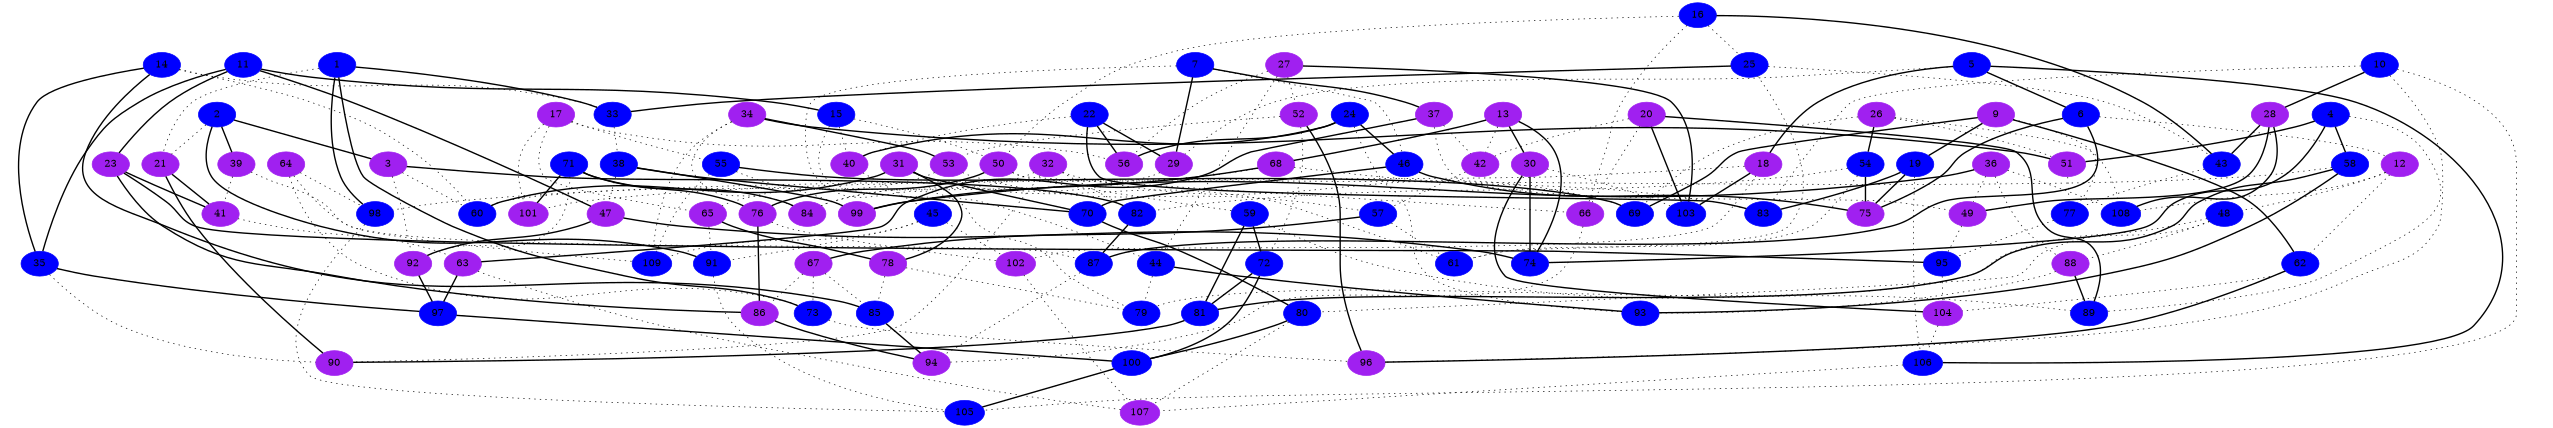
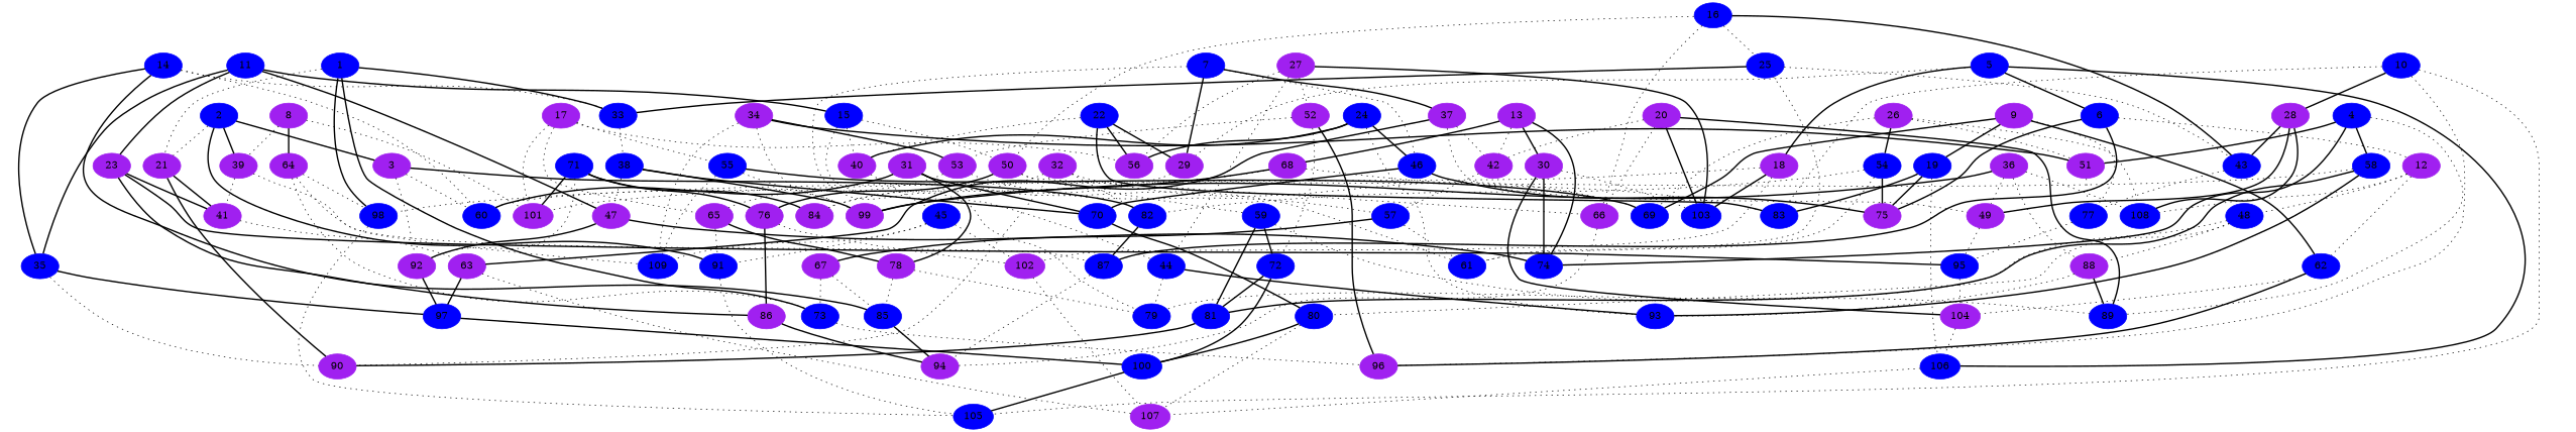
  graph {
    node [color=blue style=filled]
    edge [style=dotted]
    21 [color=purple]
    1
    33
    73
    98
    41 [color=purple]
    90 [color=purple]
    38
    96 [color=purple]
    105
    2
    3 [color=purple]
    39 [color=purple]
    91
    60
    82
    92 [color=purple]
    87
    97
    51 [color=purple]
    4
    58
    74
    89
    77
    101 [color=purple]
    93
    81
    5
    6
    18 [color=purple]
    29 [color=purple]
    106
    12 [color=purple]
    75 [color=purple]
    102 [color=purple]
    103
    84 [color=purple]
    107 [color=purple]
    62
    48
    108
    94 [color=purple]
    7
    37 [color=purple]
    46
    79
    42 [color=purple]
    49 [color=purple]
    63 [color=purple]
    70
+   8 [color=purple]
    64 [color=purple]
    109
    66 [color=purple]
    9 [color=purple]
    19
    69
    83
    104 [color=purple]
    95
    28 [color=purple]
    10
    43
    11
    15
    23 [color=purple]
    35
    47 [color=purple]
    40 [color=purple]
    44
    50 [color=purple]
    86 [color=purple]
    88 [color=purple]
    80
    13 [color=purple]
    30 [color=purple]
    68 [color=purple]
    57
    99 [color=purple]
    14
    85
    45
    59
    76 [color=purple]
    16
    25
    61
    17 [color=purple]
    55
    56 [color=purple]
    65 [color=purple]
    78 [color=purple]
    20 [color=purple]
    22
    24
    26 [color=purple]
    54
    27 [color=purple]
    52 [color=purple]
    53 [color=purple]
    72
    31 [color=purple]
    32 [color=purple]
    34 [color=purple]
    100
    36 [color=purple]
    67 [color=purple]
    71
    21 -- 41 [style=bold]
    21 -- 90 [style=bold]
    1 -- 21
    1 -- 33 [style=bold]
    1 -- 73 [style=bold]
    1 -- 98 [style=bold]
    33 -- 38
    73 -- 96
    98 -- 105
    41 -- 63
    38 -- 70 [style=bold]
    38 -- 47
    38 -- 99 [style=bold]
    2 -- 21
    2 -- 3 [style=bold]
    2 -- 39 [style=bold]
    2 -- 91 [style=bold]
    3 -- 60
    3 -- 82 [style=bold]
    3 -- 92
    39 -- 41
    39 -- 87
    91 -- 105
    82 -- 87 [style=bold]
    92 -- 97 [style=bold]
    87 -- 94
    97 -- 100 [style=bold]
    51 -- 77
    4 -- 51 [style=bold]
    4 -- 58 [style=bold]
    4 -- 74 [style=bold]
    4 -- 89
    58 -- 101
    58 -- 93 [style=bold]
    58 -- 81 [style=bold]
    77 -- 95
    81 -- 90 [style=bold]
    5 -- 6 [style=bold]
    5 -- 18 [style=bold]
    5 -- 29
    5 -- 106 [style=bold]
    6 -- 87 [style=bold]
    6 -- 12
    6 -- 75 [style=bold]
    18 -- 60
    18 -- 102
    18 -- 103 [style=bold]
    29 -- 84
    106 -- 107
    12 -- 62
    12 -- 48
    12 -- 108
    102 -- 107
    62 -- 96 [style=bold]
    62 -- 104
    48 -- 79
    48 -- 88
    48 -- 80
    7 -- 29 [style=bold]
    7 -- 37 [style=bold]
    7 -- 46
    7 -- 79
    37 -- 42
    37 -- 49
    37 -- 63 [style=bold]
    46 -- 75 [style=bold]
    46 -- 70 [style=bold]
    42 -- 57
    49 -- 95
    63 -- 97 [style=bold]
    63 -- 107
    70 -- 80 [style=bold]
+   8 -- 39
+   8 -- 101
+   8 -- 64 [style=bold]
    64 -- 73
    64 -- 98
    64 -- 109
    66 -- 94
    9 -- 77
    9 -- 62 [style=bold]
    9 -- 19 [style=bold]
    9 -- 69 [style=bold]
    19 -- 106
    19 -- 75 [style=bold]
    19 -- 83 [style=bold]
    104 -- 106
    95 -- 104
    28 -- 108 [style=bold]
    28 -- 49 [style=bold]
    28 -- 43 [style=bold]
    10 -- 96
    10 -- 105
    10 -- 83
    10 -- 28 [style=bold]
    43 -- 77
    11 -- 15 [style=bold]
    11 -- 23 [style=bold]
    11 -- 35 [style=bold]
    11 -- 47 [style=bold]
    15 -- 40
    15 -- 44
    15 -- 50
    23 -- 41 [style=bold]
    23 -- 95 [style=bold]
    23 -- 86 [style=bold]
    35 -- 90
    35 -- 97 [style=bold]
    47 -- 92 [style=bold]
    47 -- 74 [style=bold]
    40 -- 45
    44 -- 93 [style=bold]
    44 -- 79
    50 -- 66
    50 -- 59
    50 -- 76 [style=bold]
    86 -- 94 [style=bold]
    88 -- 89 [style=bold]
    88 -- 93
    80 -- 107
    80 -- 100 [style=bold]
    13 -- 74 [style=bold]
    13 -- 42
    13 -- 30 [style=bold]
    13 -- 68 [style=bold]
    30 -- 74 [style=bold]
    30 -- 103
    30 -- 104 [style=bold]
    68 -- 98
    68 -- 83
    68 -- 99 [style=bold]
    57 -- 61
    57 -- 67 [style=bold]
    14 -- 33
    14 -- 60
    14 -- 35 [style=bold]
    14 -- 85 [style=bold]
    85 -- 94 [style=bold]
    45 -- 91
    45 -- 102
    45 -- 109
    59 -- 89
    59 -- 81 [style=bold]
    59 -- 72 [style=bold]
    76 -- 102
    76 -- 86 [style=bold]
    16 -- 66
    16 -- 43 [style=bold]
    16 -- 50
    16 -- 25
    25 -- 33 [style=bold]
    25 -- 43
    25 -- 61
    17 -- 101
    17 -- 55
    17 -- 56
    17 -- 65
    55 -- 109
    55 -- 69 [style=bold]
    55 -- 99
    65 -- 91
    65 -- 78 [style=bold]
    78 -- 79
    78 -- 85
    20 -- 89 [style=bold]
    20 -- 103 [style=bold]
    20 -- 42
    20 -- 66
    22 -- 29 [style=bold]
    22 -- 83 [style=bold]
    22 -- 40
    22 -- 56 [style=bold]
    24 -- 93
    24 -- 46 [style=bold]
    24 -- 40 [style=bold]
    24 -- 56 [style=bold]
    26 -- 51
    26 -- 108
    26 -- 69
    26 -- 54 [style=bold]
    54 -- 82
    54 -- 75 [style=bold]
    54 -- 61
    27 -- 103 [style=bold]
    27 -- 44
    27 -- 56
    27 -- 52
    52 -- 96 [style=bold]
    52 -- 53
    52 -- 72
    53 -- 57
    53 -- 65
    72 -- 81 [style=bold]
    72 -- 100 [style=bold]
    31 -- 60 [style=bold]
    31 -- 70 [style=bold]
    31 -- 61
    31 -- 78 [style=bold]
    32 -- 90
    32 -- 82
    32 -- 84
    32 -- 69
    34 -- 51 [style=bold]
-   34 -- 84
+   34 -- 99
    34 -- 109
    34 -- 53 [style=bold]
    100 -- 105 [style=bold]
    36 -- 108
    36 -- 49
    36 -- 88
    36 -- 99 [style=bold]
    67 -- 73
-   67 -- 86
    67 -- 85
    71 -- 92
    71 -- 101 [style=bold]
    71 -- 84 [style=bold]
    71 -- 76 [style=bold]
  }
